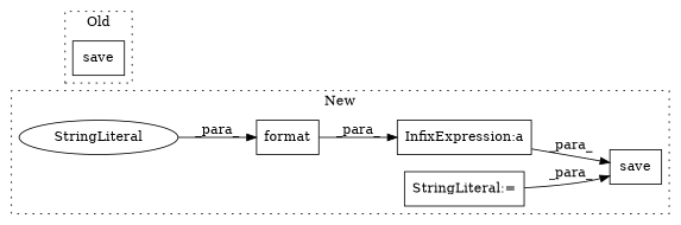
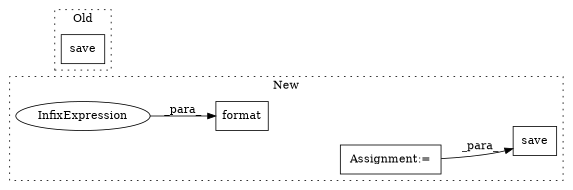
  digraph {
    rankdir=LR
    node [a=32 l="5,1" shape=box]
    n1 [l="7,1" label=format s="2665,2677"]
-   n2 [a=45 l=20 label=StringLiteral s=2644 shape=ellipse]
+   n2 [a=45 l=20 label=InfixExpression s=2644 shape=ellipse]
    n3 [label=save s="2837,2862"]
-   n4 [a=7 l=1 label="StringLiteral:=" s=2690]
-   n5 [a=27 l=3 label="InfixExpression:a" s=2641]
+   n4 [a=7 l=1 label="Assignment:=" s=2690]
    n6 [label=save s="2416,2494"]
    subgraph cluster_1 {
      label=New
      style=dotted
      n1
      n2
      n3
      n4
-     n5
    }
    subgraph cluster_2 {
      label=Old
      style=dotted
      n6
    }
-   n1 -> n5 [label=_para_]
    n2 -> n1 [label=_para_]
    n4 -> n3 [label=_para_]
-   n5 -> n3 [label=_para_]
  }
